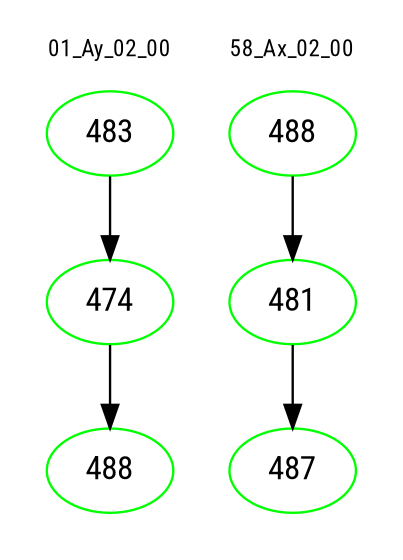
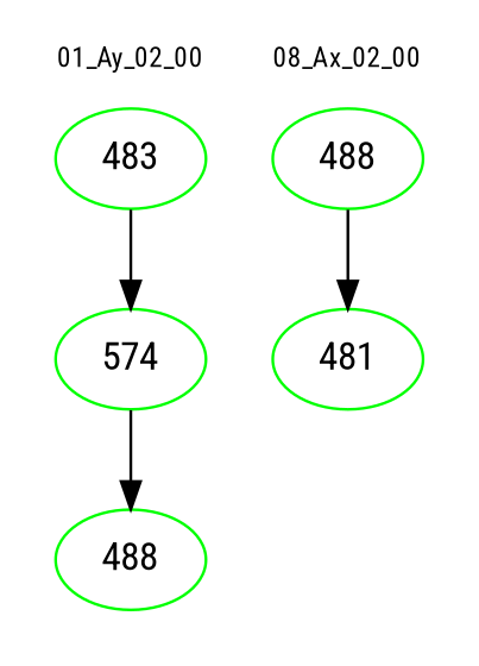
  digraph {
    fontname="Roboto Condensed"
    node [color=green fontname="Roboto Condensed"]
    edge [color=black fontname="Roboto Condensed"]
    n1 [label=483]
-   n2 [label=474]
+   n2 [label=574]
    n3 [label=488]
    n4 [label=488]
    n5 [label=481]
-   n6 [label=487]
    subgraph cluster_1 {
      color=white
      fontsize=10
      label="01_Ay_02_00"
      n1
      n2
      n3
    }
    subgraph cluster_2 {
      color=white
      fontsize=10
-     label="58_Ax_02_00"
+     label="08_Ax_02_00"
      n4
      n5
-     n6
    }
    n1 -> n2
    n2 -> n3
    n4 -> n5
-   n5 -> n6
  }
